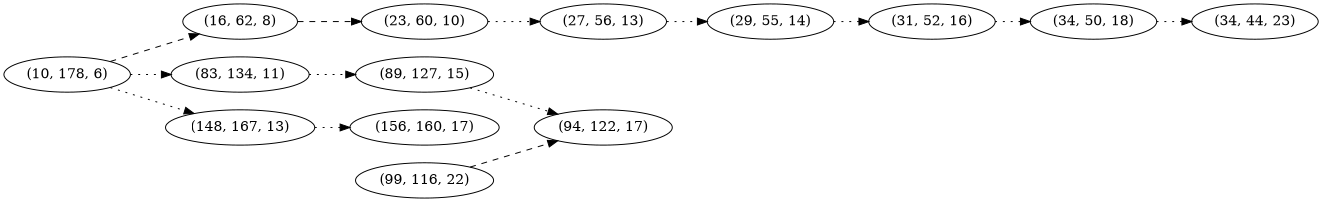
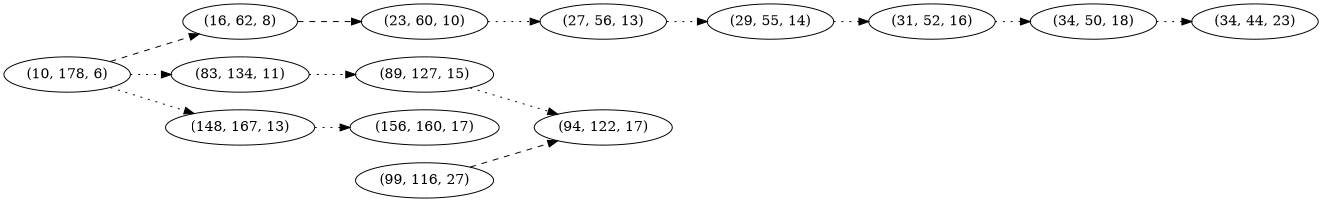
  digraph {
    rankdir=LR
    edge [style=dotted]
    "(10, 178, 6)"
    "(16, 62, 8)"
    "(83, 134, 11)"
    "(148, 167, 13)"
    "(23, 60, 10)"
    "(89, 127, 15)"
    "(156, 160, 17)"
    "(27, 56, 13)"
    "(29, 55, 14)"
    "(31, 52, 16)"
    "(34, 50, 18)"
    n12 [label="(34, 44, 23)"]
    "(94, 122, 17)"
-   "(99, 116, 22)"
+   "(99, 116, 22)" [label="(99, 116, 27)"]
    "(10, 178, 6)" -> "(16, 62, 8)" [style=dashed]
    "(10, 178, 6)" -> "(83, 134, 11)"
    "(10, 178, 6)" -> "(148, 167, 13)"
    "(16, 62, 8)" -> "(23, 60, 10)" [style=dashed]
    "(83, 134, 11)" -> "(89, 127, 15)"
    "(148, 167, 13)" -> "(156, 160, 17)"
    "(23, 60, 10)" -> "(27, 56, 13)"
    "(89, 127, 15)" -> "(94, 122, 17)"
    "(27, 56, 13)" -> "(29, 55, 14)"
    "(29, 55, 14)" -> "(31, 52, 16)"
    "(31, 52, 16)" -> "(34, 50, 18)"
    "(34, 50, 18)" -> n12
    "(99, 116, 22)" -> "(94, 122, 17)" [style=dashed]
  }
